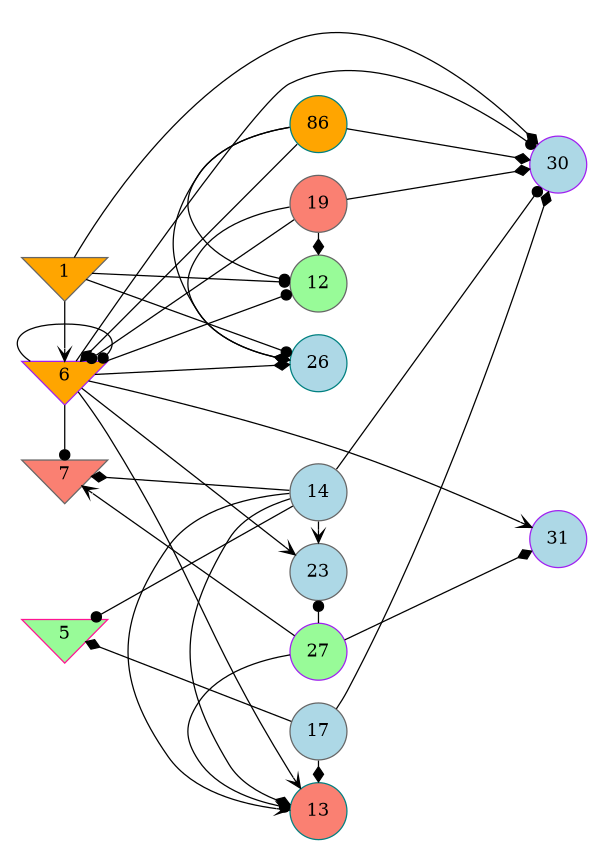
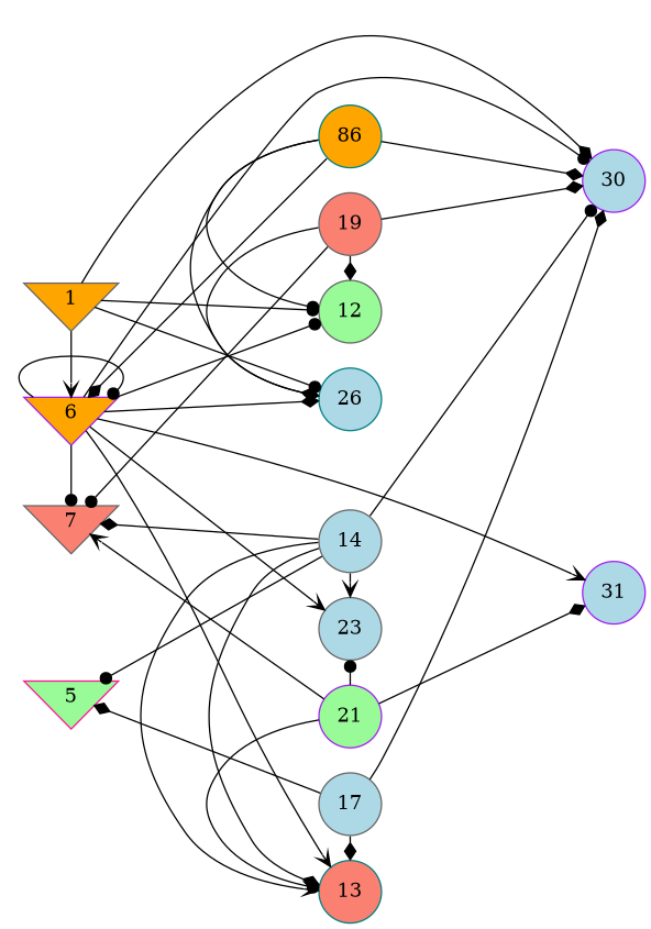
  digraph {
    rankdir=LR
    ranksep=2.0
    node [color=gray40 fillcolor=lightblue shape=circle style=filled]
    edge [arrowhead=diamond]
    1 [fillcolor=orange shape=invtriangle]
    5 [color=deeppink fillcolor=palegreen shape=invtriangle]
    6 [color=purple fillcolor=orange shape=invtriangle]
    7 [fillcolor=salmon shape=invtriangle]
    12 [fillcolor=palegreen]
    13 [color=teal fillcolor=salmon]
    14
    n8 [color=teal fillcolor=orange label=86]
    17
    19 [fillcolor=salmon]
    23
    26 [color=teal]
-   27 [color=purple fillcolor=palegreen]
+   27 [color=purple fillcolor=palegreen label=21]
    30 [color=purple]
    31 [color=purple]
    subgraph sub_1 {
      rank=same
      1
      5
      6
      7
    }
    subgraph sub_2 {
      rank=same
      12
      13
      14
      n8
      17
      19
      23
      26
      27
    }
    subgraph sub_3 {
      rank=same
      30
      31
    }
    1 -> 6 [arrowhead=vee]
    1 -> 12 [arrowhead=dot]
    1 -> 26 [arrowhead=dot]
    1 -> 30
    6 -> 6 [arrowhead=dot]
    6 -> 7 [arrowhead=dot]
    6 -> 12 [arrowhead=dot]
    6 -> 13 [arrowhead=vee]
    6 -> 23 [arrowhead=vee]
    6 -> 26
    6 -> 30 [arrowhead=dot]
    6 -> 31 [arrowhead=vee]
    14 -> 5 [arrowhead=dot]
    14 -> 7
    14 -> 13
    14 -> 13 [arrowhead=vee]
    14 -> 23 [arrowhead=vee]
    14 -> 30 [arrowhead=dot]
    n8 -> 6
    n8 -> 12 [arrowhead=dot]
    n8 -> 26
    n8 -> 30
    17 -> 5
    17 -> 13
    17 -> 30
-   19 -> 6 [arrowhead=dot]
+   19 -> 7 [arrowhead=dot]
    19 -> 12
    19 -> 26
    19 -> 30
    27 -> 7 [arrowhead=vee]
    27 -> 13 [arrowhead=dot]
    27 -> 23 [arrowhead=dot]
    27 -> 31
  }
